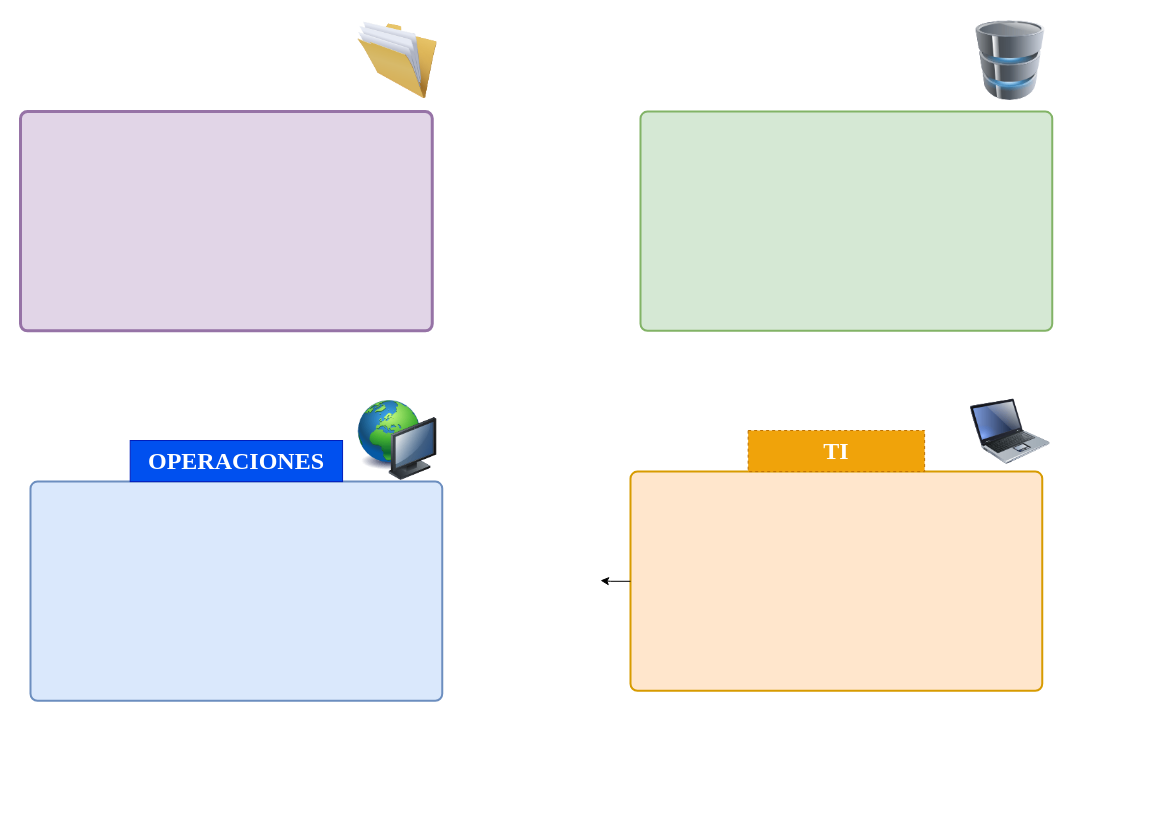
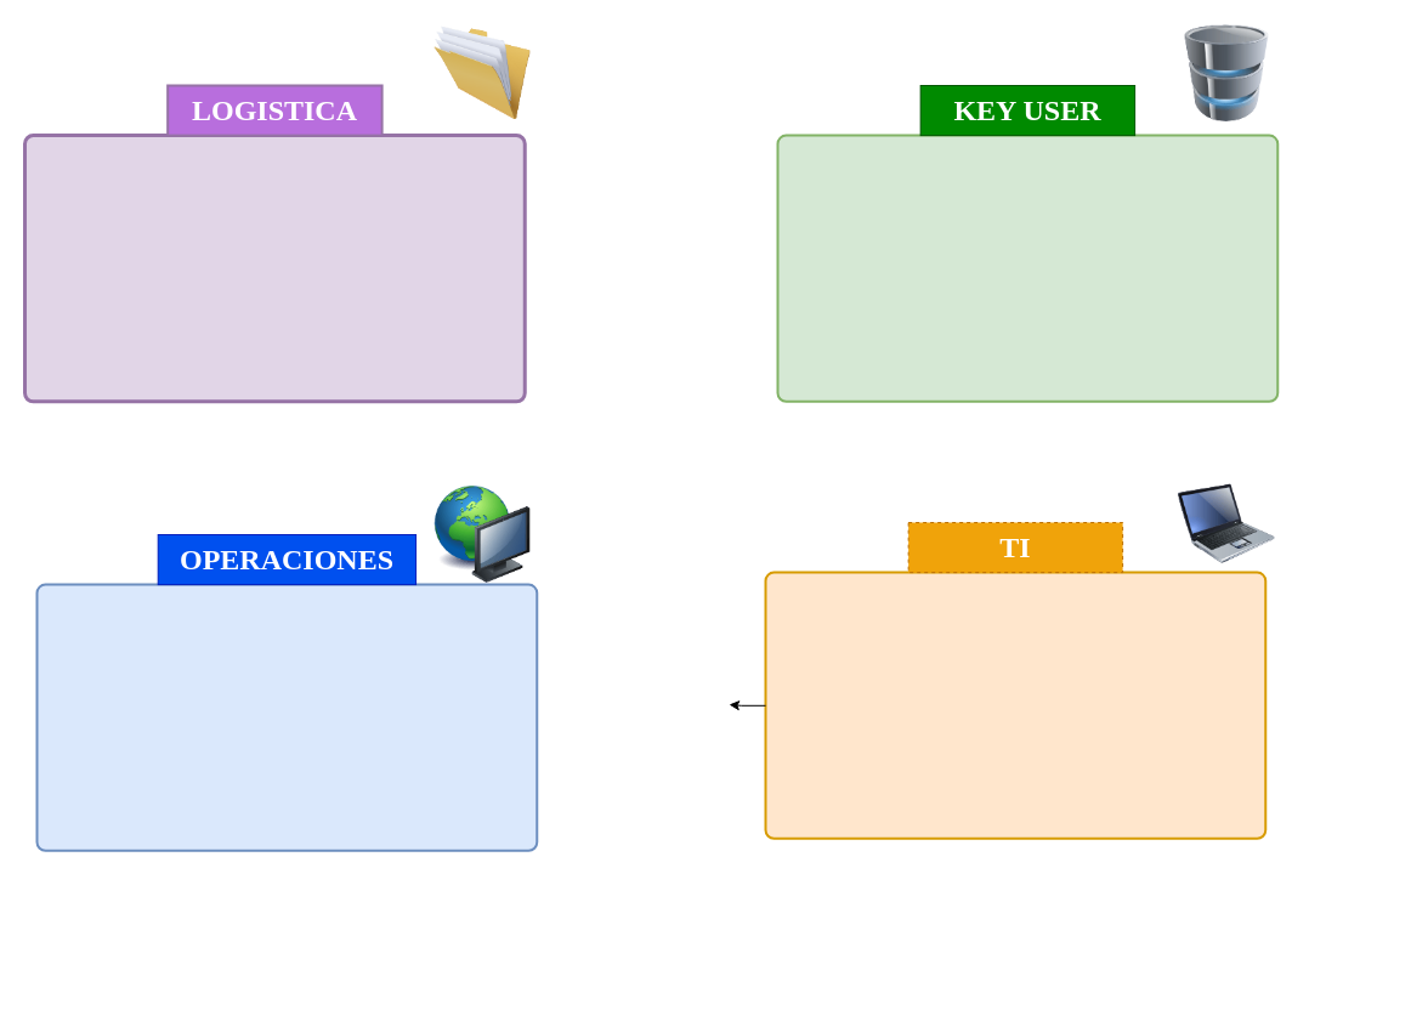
  <mxCell id="0" />
  <mxCell id="1" parent="0" />
  <mxCell id="2" value="" style="group;labelBackgroundColor=#CC00CC;" vertex="1" connectable="0" parent="1"><mxGeometry x="20" y="70" width="500" height="410" as="geometry" /></mxCell>
  <mxCell id="3" value="" style="rounded=1;whiteSpace=wrap;html=1;absoluteArcSize=1;arcSize=14;strokeWidth=3;fillColor=#e1d5e7;strokeColor=#9673a6;" vertex="1" parent="2"><mxGeometry y="41.111" width="411.765" height="219.259" as="geometry" /></mxCell>
+ <mxCell id="4" value="&lt;h1&gt;&lt;b&gt;&lt;font&gt;LOGISTICA&lt;/font&gt;&lt;/b&gt;&lt;/h1&gt;" style="rounded=0;whiteSpace=wrap;html=1;fillColor=#b86edd;strokeColor=#9673a6;gradientColor=none;strokeWidth=2;shadow=0;fontColor=#ffffff;fontFamily=Verdana;" vertex="1" parent="2"><mxGeometry x="117.647" width="176.471" height="41.111" as="geometry" /></mxCell>
  <mxCell id="5" value="" style="image;html=1;image=img/lib/clip_art/computers/Network_128x128.png" vertex="1" parent="2"><mxGeometry x="337" y="330" width="80" height="80" as="geometry" /></mxCell>
  <mxCell id="6" value="" style="group;fontFamily=Verdana;" vertex="1" connectable="0" parent="1"><mxGeometry x="640" y="70" width="500" height="730" as="geometry" /></mxCell>
  <mxCell id="7" value="" style="rounded=1;whiteSpace=wrap;html=1;absoluteArcSize=1;arcSize=14;strokeWidth=2;fillColor=#d5e8d4;strokeColor=#82b366;" vertex="1" parent="6"><mxGeometry y="41.111" width="411.765" height="219.259" as="geometry" /></mxCell>
+ <mxCell id="8" value="&lt;h1&gt;&lt;font face=&quot;Verdana&quot;&gt;KEY USER&lt;/font&gt;&lt;/h1&gt;" style="rounded=0;whiteSpace=wrap;html=1;fillColor=#008a00;fontColor=#ffffff;strokeColor=#005700;" vertex="1" parent="6"><mxGeometry x="117.647" width="176.471" height="41.111" as="geometry" /></mxCell>
  <mxCell id="9" value="" style="group" vertex="1" connectable="0" parent="6"><mxGeometry x="-10" y="360" width="500" height="370" as="geometry" /></mxCell>
  <mxCell id="10" value="" style="rounded=1;whiteSpace=wrap;html=1;absoluteArcSize=1;arcSize=14;strokeWidth=2;fillColor=#ffe6cc;strokeColor=#d79b00;" vertex="1" parent="9"><mxGeometry y="41.111" width="411.765" height="219.259" as="geometry" /></mxCell>
  <mxCell id="11" value="&lt;h1&gt;&lt;font color=&quot;#ffffff&quot; face=&quot;Verdana&quot;&gt;TI&lt;/font&gt;&lt;/h1&gt;" style="rounded=0;whiteSpace=wrap;html=1;fillColor=#f0a30a;fontColor=#000000;strokeColor=#BD7000;dashed=1;" vertex="1" parent="9"><mxGeometry x="117.647" width="176.471" height="41.111" as="geometry" /></mxCell>
  <mxCell id="12" value="" style="image;html=1;image=img/lib/clip_art/computers/Laptop_128x128.png" vertex="1" parent="9"><mxGeometry x="340" y="-38.89" width="80" height="80" as="geometry" /></mxCell>
  <mxCell id="13" value="" style="group" vertex="1" connectable="0" parent="1"><mxGeometry x="30" y="440" width="500" height="370" as="geometry" /></mxCell>
  <mxCell id="14" value="" style="rounded=1;whiteSpace=wrap;html=1;absoluteArcSize=1;arcSize=14;strokeWidth=2;fillColor=#dae8fc;strokeColor=#6c8ebf;perimeterSpacing=0;" vertex="1" parent="13"><mxGeometry y="41.111" width="411.765" height="219.259" as="geometry" /></mxCell>
  <mxCell id="15" value="&lt;h1&gt;&lt;font face=&quot;Verdana&quot;&gt;OPERACIONES&lt;/font&gt;&lt;/h1&gt;" style="rounded=0;whiteSpace=wrap;html=1;fillColor=#0050ef;fontColor=#ffffff;strokeColor=#001DBC;" vertex="1" parent="13"><mxGeometry x="99.71" width="212.35" height="41.11" as="geometry" /></mxCell>
  <mxCell id="16" value="" style="image;html=1;image=img/lib/clip_art/computers/Database_128x128.png" vertex="1" parent="1"><mxGeometry x="970" y="20" width="80" height="80" as="geometry" /></mxCell>
  <mxCell id="17" value="" style="edgeStyle=orthogonalEdgeStyle;rounded=0;orthogonalLoop=1;jettySize=auto;html=1;" edge="1" parent="1" source="10"><mxGeometry relative="1" as="geometry"><mxPoint x="600" y="580" as="targetPoint" /></mxGeometry></mxCell>
  <mxCell id="18" value="" style="image;html=1;image=img/lib/clip_art/general/Full_Folder_128x128.png" vertex="1" parent="1"><mxGeometry x="357" y="20" width="80" height="80" as="geometry" /></mxCell>
